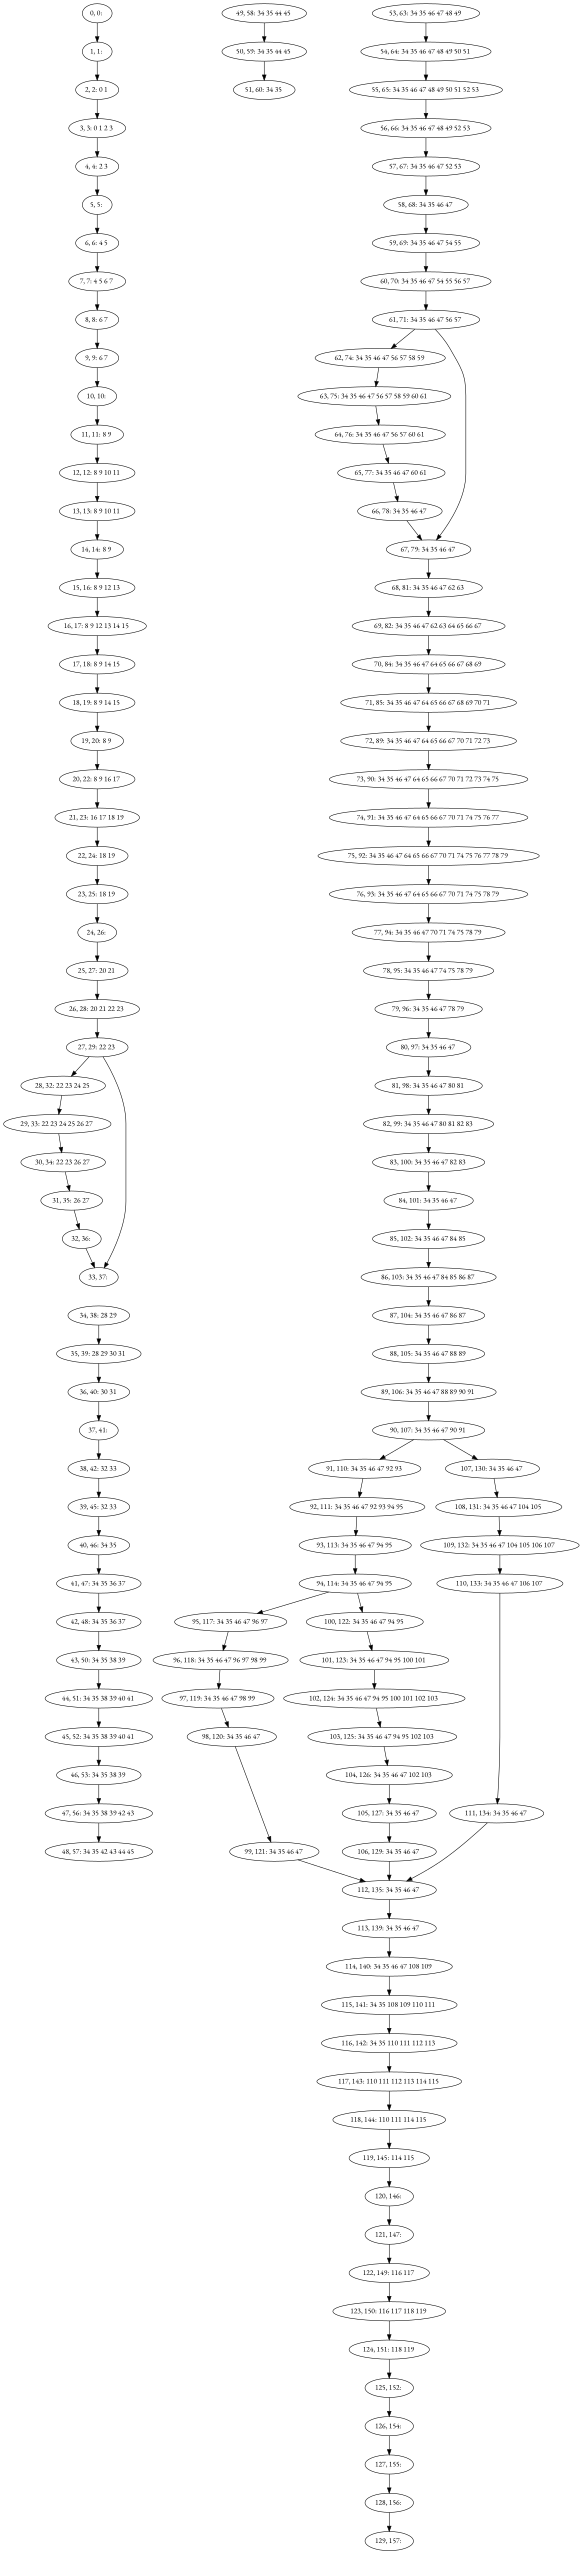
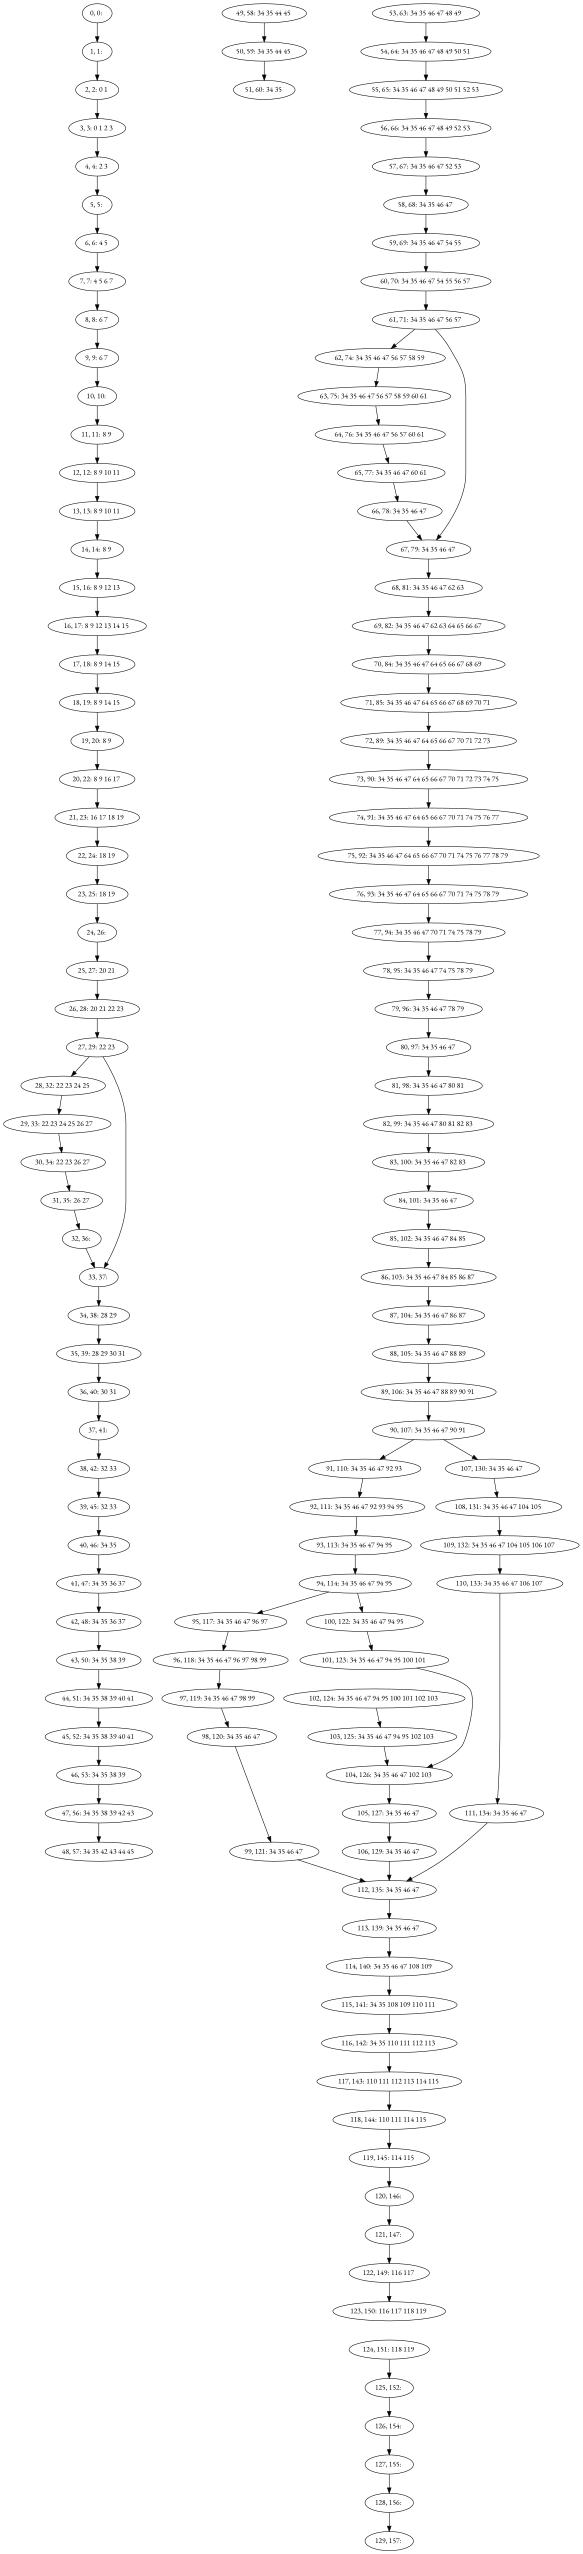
  digraph {
    fontname="EB Garamond"
    node [fontname="EB Garamond"]
    edge [fontname="EB Garamond"]
    n1 [label="0, 0: "]
    n2 [label="1, 1: "]
    n3 [label="2, 2: 0 1 "]
    n4 [label="3, 3: 0 1 2 3 "]
    n5 [label="4, 4: 2 3 "]
    n6 [label="5, 5: "]
    n7 [label="6, 6: 4 5 "]
    n8 [label="7, 7: 4 5 6 7 "]
    n9 [label="8, 8: 6 7 "]
    n10 [label="9, 9: 6 7 "]
    n11 [label="10, 10: "]
    n12 [label="11, 11: 8 9 "]
    n13 [label="12, 12: 8 9 10 11 "]
    n14 [label="13, 13: 8 9 10 11 "]
    n15 [label="14, 14: 8 9 "]
    n16 [label="15, 16: 8 9 12 13 "]
    n17 [label="16, 17: 8 9 12 13 14 15 "]
    n18 [label="17, 18: 8 9 14 15 "]
    n19 [label="18, 19: 8 9 14 15 "]
    n20 [label="19, 20: 8 9 "]
    n21 [label="20, 22: 8 9 16 17 "]
    n22 [label="21, 23: 16 17 18 19 "]
    n23 [label="22, 24: 18 19 "]
    n24 [label="23, 25: 18 19 "]
    n25 [label="24, 26: "]
    n26 [label="25, 27: 20 21 "]
    n27 [label="26, 28: 20 21 22 23 "]
    n28 [label="27, 29: 22 23 "]
    n29 [label="28, 32: 22 23 24 25 "]
    n30 [label="33, 37: "]
    n31 [label="29, 33: 22 23 24 25 26 27 "]
    n32 [label="34, 38: 28 29 "]
    n33 [label="30, 34: 22 23 26 27 "]
    n34 [label="31, 35: 26 27 "]
    n35 [label="32, 36: "]
    n36 [label="35, 39: 28 29 30 31 "]
    n37 [label="36, 40: 30 31 "]
    n38 [label="37, 41: "]
    n39 [label="38, 42: 32 33 "]
    n40 [label="39, 45: 32 33 "]
    n41 [label="40, 46: 34 35 "]
    n42 [label="41, 47: 34 35 36 37 "]
    n43 [label="42, 48: 34 35 36 37 "]
    n44 [label="43, 50: 34 35 38 39 "]
    n45 [label="44, 51: 34 35 38 39 40 41 "]
    n46 [label="45, 52: 34 35 38 39 40 41 "]
    n47 [label="46, 53: 34 35 38 39 "]
    n48 [label="47, 56: 34 35 38 39 42 43 "]
    n49 [label="48, 57: 34 35 42 43 44 45 "]
    n50 [label="49, 58: 34 35 44 45 "]
    n51 [label="50, 59: 34 35 44 45 "]
    n52 [label="51, 60: 34 35 "]
    n53 [label="53, 63: 34 35 46 47 48 49 "]
    n54 [label="54, 64: 34 35 46 47 48 49 50 51 "]
    n55 [label="55, 65: 34 35 46 47 48 49 50 51 52 53 "]
    n56 [label="56, 66: 34 35 46 47 48 49 52 53 "]
    n57 [label="57, 67: 34 35 46 47 52 53 "]
    n58 [label="58, 68: 34 35 46 47 "]
    n59 [label="59, 69: 34 35 46 47 54 55 "]
    n60 [label="60, 70: 34 35 46 47 54 55 56 57 "]
    n61 [label="61, 71: 34 35 46 47 56 57 "]
    n62 [label="62, 74: 34 35 46 47 56 57 58 59 "]
    n63 [label="67, 79: 34 35 46 47 "]
    n64 [label="63, 75: 34 35 46 47 56 57 58 59 60 61 "]
    n65 [label="68, 81: 34 35 46 47 62 63 "]
    n66 [label="64, 76: 34 35 46 47 56 57 60 61 "]
    n67 [label="65, 77: 34 35 46 47 60 61 "]
    n68 [label="66, 78: 34 35 46 47 "]
    n69 [label="69, 82: 34 35 46 47 62 63 64 65 66 67 "]
    n70 [label="70, 84: 34 35 46 47 64 65 66 67 68 69 "]
    n71 [label="71, 85: 34 35 46 47 64 65 66 67 68 69 70 71 "]
    n72 [label="72, 89: 34 35 46 47 64 65 66 67 70 71 72 73 "]
    n73 [label="73, 90: 34 35 46 47 64 65 66 67 70 71 72 73 74 75 "]
    n74 [label="74, 91: 34 35 46 47 64 65 66 67 70 71 74 75 76 77 "]
    n75 [label="75, 92: 34 35 46 47 64 65 66 67 70 71 74 75 76 77 78 79 "]
    n76 [label="76, 93: 34 35 46 47 64 65 66 67 70 71 74 75 78 79 "]
    n77 [label="77, 94: 34 35 46 47 70 71 74 75 78 79 "]
    n78 [label="78, 95: 34 35 46 47 74 75 78 79 "]
    n79 [label="79, 96: 34 35 46 47 78 79 "]
    n80 [label="80, 97: 34 35 46 47 "]
    n81 [label="81, 98: 34 35 46 47 80 81 "]
    n82 [label="82, 99: 34 35 46 47 80 81 82 83 "]
    n83 [label="83, 100: 34 35 46 47 82 83 "]
    n84 [label="84, 101: 34 35 46 47 "]
    n85 [label="85, 102: 34 35 46 47 84 85 "]
    n86 [label="86, 103: 34 35 46 47 84 85 86 87 "]
    n87 [label="87, 104: 34 35 46 47 86 87 "]
    n88 [label="88, 105: 34 35 46 47 88 89 "]
    n89 [label="89, 106: 34 35 46 47 88 89 90 91 "]
    n90 [label="90, 107: 34 35 46 47 90 91 "]
    n91 [label="91, 110: 34 35 46 47 92 93 "]
    n92 [label="107, 130: 34 35 46 47 "]
    n93 [label="92, 111: 34 35 46 47 92 93 94 95 "]
    n94 [label="108, 131: 34 35 46 47 104 105 "]
    n95 [label="93, 113: 34 35 46 47 94 95 "]
    n96 [label="94, 114: 34 35 46 47 94 95 "]
    n97 [label="95, 117: 34 35 46 47 96 97 "]
    n98 [label="100, 122: 34 35 46 47 94 95 "]
    n99 [label="96, 118: 34 35 46 47 96 97 98 99 "]
    n100 [label="101, 123: 34 35 46 47 94 95 100 101 "]
    n101 [label="97, 119: 34 35 46 47 98 99 "]
    n102 [label="98, 120: 34 35 46 47 "]
    n103 [label="99, 121: 34 35 46 47 "]
    n104 [label="112, 135: 34 35 46 47 "]
    n105 [label="113, 139: 34 35 46 47 "]
    n106 [label="102, 124: 34 35 46 47 94 95 100 101 102 103 "]
    n107 [label="103, 125: 34 35 46 47 94 95 102 103 "]
    n108 [label="104, 126: 34 35 46 47 102 103 "]
    n109 [label="105, 127: 34 35 46 47 "]
    n110 [label="106, 129: 34 35 46 47 "]
    n111 [label="109, 132: 34 35 46 47 104 105 106 107 "]
    n112 [label="110, 133: 34 35 46 47 106 107 "]
    n113 [label="111, 134: 34 35 46 47 "]
    n114 [label="114, 140: 34 35 46 47 108 109 "]
    n115 [label="115, 141: 34 35 108 109 110 111 "]
    n116 [label="116, 142: 34 35 110 111 112 113 "]
    n117 [label="117, 143: 110 111 112 113 114 115 "]
    n118 [label="118, 144: 110 111 114 115 "]
    n119 [label="119, 145: 114 115 "]
    n120 [label="120, 146: "]
    n121 [label="121, 147: "]
    n122 [label="122, 149: 116 117 "]
    n123 [label="123, 150: 116 117 118 119 "]
    n124 [label="124, 151: 118 119 "]
    n125 [label="125, 152: "]
    n126 [label="126, 154: "]
    n127 [label="127, 155: "]
    n128 [label="128, 156: "]
    n129 [label="129, 157: "]
    n1 -> n2
    n2 -> n3
    n3 -> n4
    n4 -> n5
    n5 -> n6
    n6 -> n7
    n7 -> n8
    n8 -> n9
    n9 -> n10
    n10 -> n11
    n11 -> n12
    n12 -> n13
    n13 -> n14
    n14 -> n15
    n15 -> n16
    n16 -> n17
    n17 -> n18
    n18 -> n19
    n19 -> n20
    n20 -> n21
    n21 -> n22
    n22 -> n23
    n23 -> n24
    n24 -> n25
    n25 -> n26
    n26 -> n27
    n27 -> n28
    n28 -> n29
    n28 -> n30
    n29 -> n31
+   n30 -> n32
    n31 -> n33
    n32 -> n36
    n33 -> n34
    n34 -> n35
    n35 -> n30
    n36 -> n37
    n37 -> n38
    n38 -> n39
    n39 -> n40
    n40 -> n41
    n41 -> n42
    n42 -> n43
    n43 -> n44
    n44 -> n45
    n45 -> n46
    n46 -> n47
    n47 -> n48
    n48 -> n49
    n50 -> n51
    n51 -> n52
    n53 -> n54
    n54 -> n55
    n55 -> n56
    n56 -> n57
    n57 -> n58
    n58 -> n59
    n59 -> n60
    n60 -> n61
    n61 -> n62
    n61 -> n63
    n62 -> n64
    n63 -> n65
    n64 -> n66
    n65 -> n69
    n66 -> n67
    n67 -> n68
    n68 -> n63
    n69 -> n70
    n70 -> n71
    n71 -> n72
    n72 -> n73
    n73 -> n74
    n74 -> n75
    n75 -> n76
    n76 -> n77
    n77 -> n78
    n78 -> n79
    n79 -> n80
    n80 -> n81
    n81 -> n82
    n82 -> n83
    n83 -> n84
    n84 -> n85
    n85 -> n86
    n86 -> n87
    n87 -> n88
    n88 -> n89
    n89 -> n90
    n90 -> n91
    n90 -> n92
    n91 -> n93
    n92 -> n94
    n93 -> n95
    n94 -> n111
    n95 -> n96
    n96 -> n97
    n96 -> n98
    n97 -> n99
    n98 -> n100
    n99 -> n101
-   n100 -> n106
+   n100 -> n108
    n101 -> n102
    n102 -> n103
    n103 -> n104
    n104 -> n105
    n105 -> n114
    n106 -> n107
    n107 -> n108
    n108 -> n109
    n109 -> n110
    n110 -> n104
    n111 -> n112
    n112 -> n113
    n113 -> n104
    n114 -> n115
    n115 -> n116
    n116 -> n117
    n117 -> n118
    n118 -> n119
    n119 -> n120
    n120 -> n121
    n121 -> n122
    n122 -> n123
-   n123 -> n124
    n124 -> n125
    n125 -> n126
    n126 -> n127
    n127 -> n128
    n128 -> n129
  }
